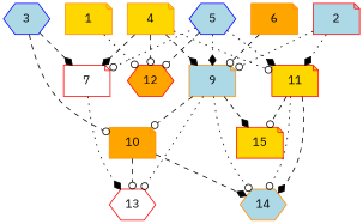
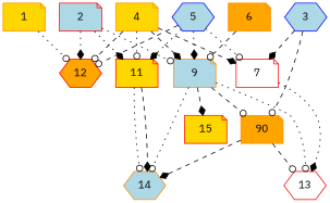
  digraph {
    fontname="IBM Plex Sans"
    node [alpha=0.17 color=darkorange fillcolor=lightblue fontname="IBM Plex Sans" shape=note style=filled]
    edge [arrowhead=odot fontname="IBM Plex Sans" style=dashed]
    1 [expect_size=9392128 fillcolor=gold]
    12 [alpha=0.03 color=red expect_size=47100928 fillcolor=orange shape=hexagon]
    2 [alpha=0.04 color=red expect_size=9971712]
    9 [alpha=0.09 expect_size=49159168]
    11 [alpha=0.09 color=red expect_size=7214080 fillcolor=gold]
    13 [alpha=0.02 color=red expect_size=8544256 fillcolor=white shape=hexagon]
    14 [alpha=0.16 expect_size=33486848 shape=hexagon]
    15 [alpha=0.10 color=red expect_size=35879936 fillcolor=gold]
-   10 [alpha=0.03 expect_size=14646272 fillcolor=orange]
+   10 [alpha=0.03 expect_size=14646272 fillcolor=orange label=90]
    3 [alpha=0.11 color=blue expect_size=21851136 shape=hexagon]
    7 [alpha=0.00 color=red expect_size=49230848 fillcolor=white]
    4 [alpha=0.01 expect_size=19565568 fillcolor=gold]
    5 [alpha=0.20 color=blue expect_size=15578112 shape=hexagon]
    6 [expect_size=14465024 fillcolor=orange]
    1 -> 12 [style=dotted]
+   2 -> 12 [arrowhead=diamond style=dotted]
    2 -> 9 [style=dotted]
    2 -> 11 [arrowhead=diamond style=dotted]
    9 -> 13 [style=dotted]
    9 -> 14 [style=dotted]
    9 -> 15 [arrowhead=diamond]
    9 -> 10
    11 -> 14 [style=dotted]
    11 -> 14 [arrowhead=diamond]
-   11 -> 15
    10 -> 13
    10 -> 14 [arrowhead=diamond]
    3 -> 10
    3 -> 7 [arrowhead=diamond]
    7 -> 13 [arrowhead=diamond style=dotted]
    4 -> 12
    4 -> 9 [arrowhead=diamond]
    4 -> 11 [style=dotted]
    4 -> 7 [arrowhead=diamond]
    5 -> 12
    5 -> 9 [arrowhead=diamond style=dotted]
    5 -> 11 [arrowhead=diamond style=dotted]
    5 -> 7 [style=dotted]
    6 -> 9
  }
